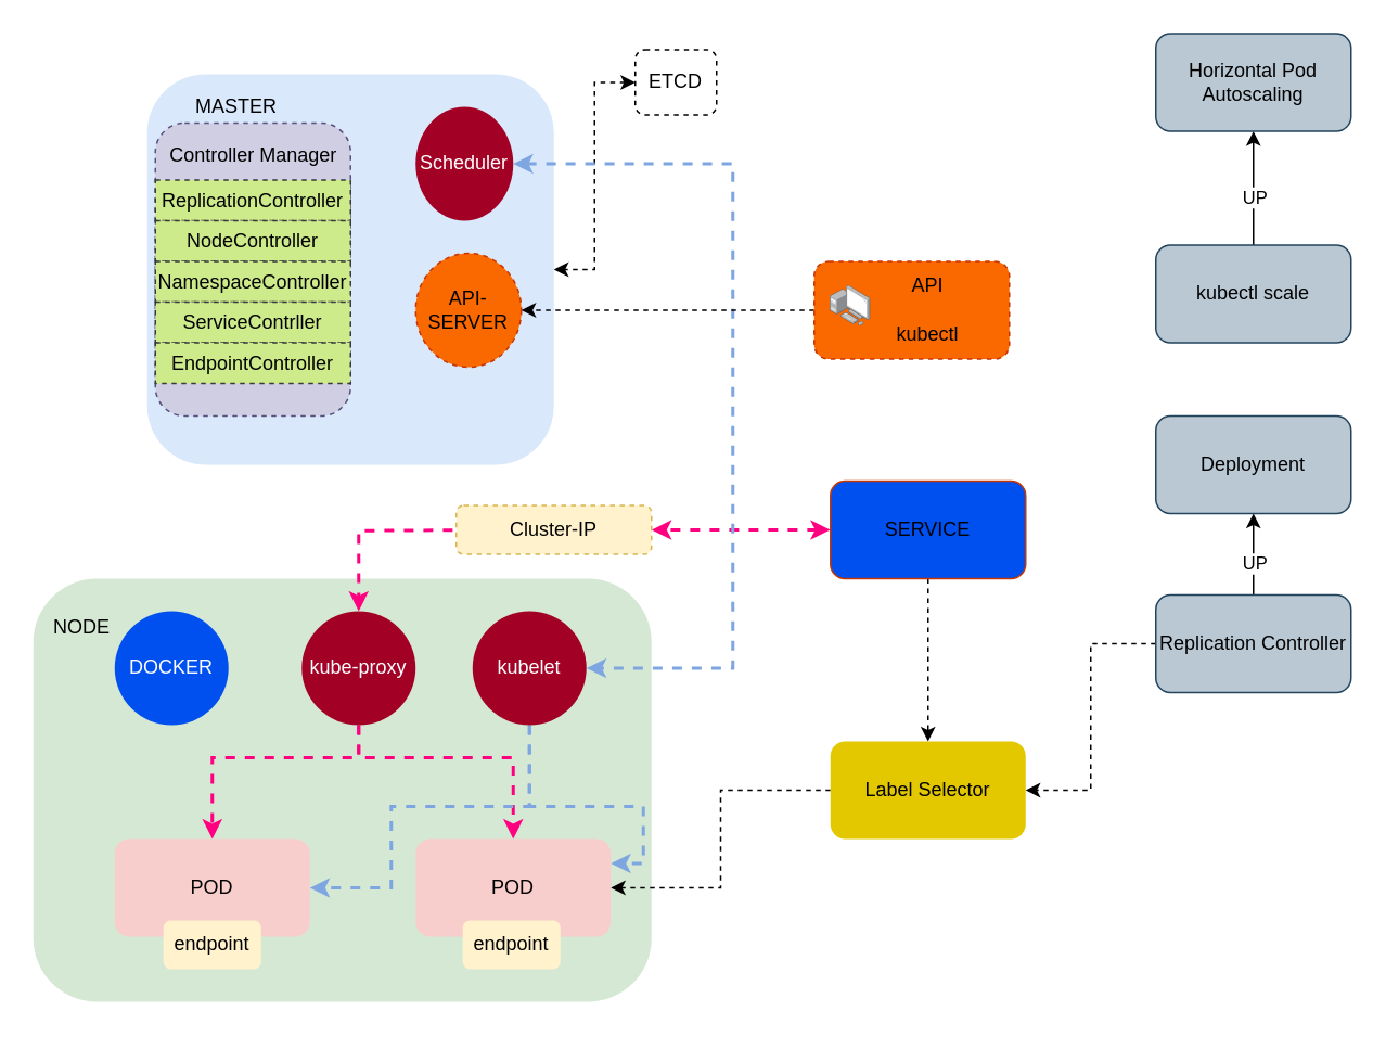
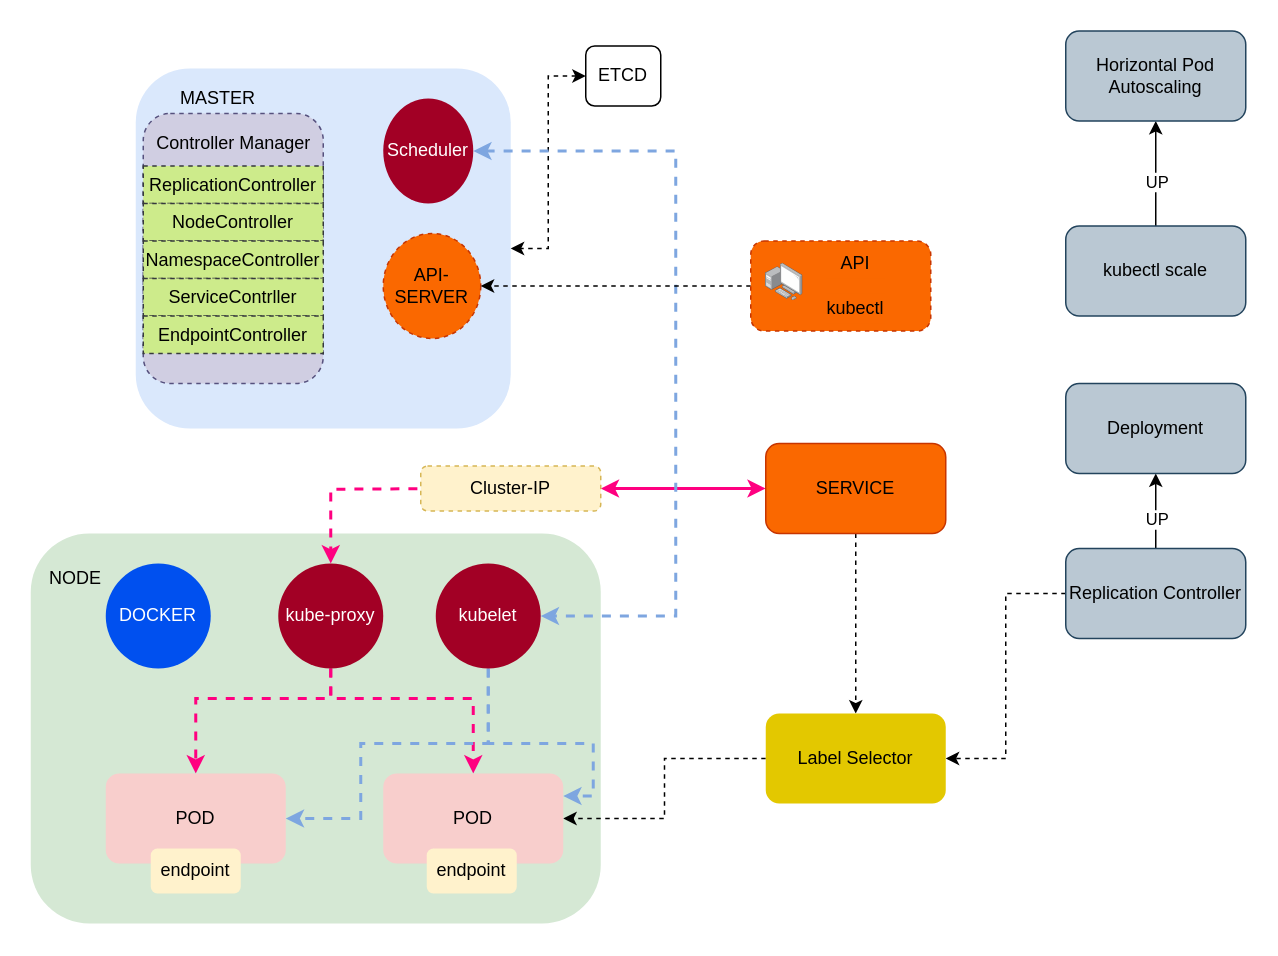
  <mxCell id="0" />
  <mxCell id="1" parent="0" />
  <mxCell id="2" value="" style="rounded=1;whiteSpace=wrap;html=1;fillColor=#dae8fc;strokeColor=none;" vertex="1" parent="1"><mxGeometry x="90" y="45" width="250" height="240" as="geometry" /></mxCell>
  <mxCell id="3" value="" style="rounded=1;whiteSpace=wrap;html=1;fillColor=#d5e8d4;strokeColor=none;" vertex="1" parent="1"><mxGeometry x="20" y="355" width="380" height="260" as="geometry" /></mxCell>
  <mxCell id="4" value="NODE" style="text;html=1;strokeColor=none;fillColor=none;align=center;verticalAlign=middle;whiteSpace=wrap;rounded=0;" vertex="1" parent="1"><mxGeometry x="30" y="375" width="40" height="20" as="geometry" /></mxCell>
  <mxCell id="5" value="MASTER" style="text;html=1;strokeColor=none;fillColor=none;align=center;verticalAlign=middle;whiteSpace=wrap;rounded=0;" vertex="1" parent="1"><mxGeometry x="110" y="55" width="70" height="20" as="geometry" /></mxCell>
  <mxCell id="6" style="edgeStyle=orthogonalEdgeStyle;rounded=0;orthogonalLoop=1;jettySize=auto;html=1;" edge="1" parent="1" source="9" target="10"><mxGeometry relative="1" as="geometry" /></mxCell>
  <mxCell id="7" value="UP" style="edgeLabel;html=1;align=center;verticalAlign=middle;resizable=0;points=[];" vertex="1" connectable="0" parent="6"><mxGeometry x="0.208" y="-2" relative="1" as="geometry"><mxPoint x="-2" y="10" as="offset" /></mxGeometry></mxCell>
  <mxCell id="8" style="edgeStyle=orthogonalEdgeStyle;rounded=0;orthogonalLoop=1;jettySize=auto;html=1;entryX=1;entryY=0.5;entryDx=0;entryDy=0;dashed=1;" edge="1" parent="1" source="9" target="19"><mxGeometry relative="1" as="geometry" /></mxCell>
  <mxCell id="9" value="Replication Controller" style="rounded=1;whiteSpace=wrap;html=1;fillColor=#bac8d3;strokeColor=#23445d;" vertex="1" parent="1"><mxGeometry x="710" y="365" width="120" height="60" as="geometry" /></mxCell>
  <mxCell id="10" value="Deployment" style="rounded=1;whiteSpace=wrap;html=1;fillColor=#bac8d3;strokeColor=#23445d;" vertex="1" parent="1"><mxGeometry x="710" y="255" width="120" height="60" as="geometry" /></mxCell>
  <mxCell id="11" style="edgeStyle=orthogonalEdgeStyle;rounded=0;orthogonalLoop=1;jettySize=auto;html=1;entryX=0.5;entryY=1;entryDx=0;entryDy=0;" edge="1" parent="1" source="13" target="14"><mxGeometry relative="1" as="geometry" /></mxCell>
  <mxCell id="12" value="UP" style="edgeLabel;html=1;align=center;verticalAlign=middle;resizable=0;points=[];" vertex="1" connectable="0" parent="11"><mxGeometry x="0.343" y="1" relative="1" as="geometry"><mxPoint x="1" y="17" as="offset" /></mxGeometry></mxCell>
  <mxCell id="13" value="kubectl scale" style="rounded=1;whiteSpace=wrap;html=1;fillColor=#bac8d3;strokeColor=#23445d;" vertex="1" parent="1"><mxGeometry x="710" y="150" width="120" height="60" as="geometry" /></mxCell>
  <mxCell id="14" value="Horizontal Pod Autoscaling" style="rounded=1;whiteSpace=wrap;html=1;fillColor=#bac8d3;strokeColor=#23445d;" vertex="1" parent="1"><mxGeometry x="710" y="20" width="120" height="60" as="geometry" /></mxCell>
  <mxCell id="15" style="edgeStyle=orthogonalEdgeStyle;rounded=0;orthogonalLoop=1;jettySize=auto;html=1;entryX=0.5;entryY=0;entryDx=0;entryDy=0;dashed=1;" edge="1" parent="1" source="17" target="19"><mxGeometry relative="1" as="geometry" /></mxCell>
- <mxCell id="16" style="edgeStyle=orthogonalEdgeStyle;rounded=0;orthogonalLoop=1;jettySize=auto;html=1;entryX=1;entryY=0.5;entryDx=0;entryDy=0;dashed=1;startArrow=classic;startFill=1;strokeColor=#FF0080;strokeWidth=2;" edge="1" parent="1" source="17" target="44"><mxGeometry relative="1" as="geometry" /></mxCell>
- <mxCell id="17" value="SERVICE" style="rounded=1;whiteSpace=wrap;html=1;fillColor=#0050ef;strokeColor=#C73500;fontColor=#000000;" vertex="1" parent="1"><mxGeometry x="510" y="295" width="120" height="60" as="geometry" /></mxCell>
+ <mxCell id="16" style="edgeStyle=orthogonalEdgeStyle;rounded=0;orthogonalLoop=1;jettySize=auto;html=1;entryX=1;entryY=0.5;entryDx=0;entryDy=0;dashed=0;startArrow=classic;startFill=1;strokeColor=#FF0080;strokeWidth=2;" edge="1" parent="1" source="17" target="44"><mxGeometry relative="1" as="geometry" /></mxCell>
+ <mxCell id="17" value="SERVICE" style="rounded=1;whiteSpace=wrap;html=1;fillColor=#fa6800;strokeColor=#C73500;fontColor=#000000;" vertex="1" parent="1"><mxGeometry x="510" y="295" width="120" height="60" as="geometry" /></mxCell>
  <mxCell id="18" style="edgeStyle=orthogonalEdgeStyle;rounded=0;orthogonalLoop=1;jettySize=auto;html=1;entryX=1;entryY=0.5;entryDx=0;entryDy=0;dashed=1;startArrow=none;startFill=0;endArrow=classic;endFill=1;" edge="1" parent="1" source="19" target="28"><mxGeometry relative="1" as="geometry" /></mxCell>
- <mxCell id="19" value="Label Selector" style="rounded=1;whiteSpace=wrap;html=1;fillColor=#e3c800;fontColor=#000000;strokeColor=none;" vertex="1" parent="1"><mxGeometry x="510" y="455" width="120" height="60" as="geometry" /></mxCell>
+ <mxCell id="19" value="Label Selector" style="rounded=1;whiteSpace=wrap;html=1;fillColor=#e3c800;fontColor=#000000;strokeColor=none;" vertex="1" parent="1"><mxGeometry x="510" y="475" width="120" height="60" as="geometry" /></mxCell>
  <mxCell id="20" style="edgeStyle=orthogonalEdgeStyle;rounded=0;orthogonalLoop=1;jettySize=auto;html=1;dashed=1;startArrow=none;startFill=0;endArrow=classic;endFill=1;strokeColor=#FF0080;strokeWidth=2;" edge="1" parent="1" source="22" target="28"><mxGeometry relative="1" as="geometry"><Array as="points"><mxPoint x="220" y="465" /><mxPoint x="315" y="465" /></Array></mxGeometry></mxCell>
  <mxCell id="21" style="edgeStyle=orthogonalEdgeStyle;rounded=0;orthogonalLoop=1;jettySize=auto;html=1;entryX=0.5;entryY=0;entryDx=0;entryDy=0;dashed=1;startArrow=none;startFill=0;endArrow=classic;endFill=1;strokeColor=#FF0080;strokeWidth=2;" edge="1" parent="1" source="22" target="27"><mxGeometry relative="1" as="geometry"><Array as="points"><mxPoint x="220" y="465" /><mxPoint x="130" y="465" /></Array></mxGeometry></mxCell>
  <mxCell id="22" value="kube-proxy" style="ellipse;whiteSpace=wrap;html=1;rounded=0;fillColor=#a20025;fontColor=#ffffff;strokeColor=none;" vertex="1" parent="1"><mxGeometry x="185" y="375" width="70" height="70" as="geometry" /></mxCell>
  <mxCell id="23" style="edgeStyle=orthogonalEdgeStyle;rounded=0;orthogonalLoop=1;jettySize=auto;html=1;entryX=1;entryY=0.25;entryDx=0;entryDy=0;dashed=1;startArrow=none;startFill=0;endArrow=classic;endFill=1;strokeColor=#7EA6E0;strokeWidth=2;" edge="1" parent="1" source="25" target="28"><mxGeometry relative="1" as="geometry"><Array as="points"><mxPoint x="325" y="495" /><mxPoint x="395" y="495" /><mxPoint x="395" y="530" /></Array></mxGeometry></mxCell>
  <mxCell id="24" style="edgeStyle=orthogonalEdgeStyle;rounded=0;orthogonalLoop=1;jettySize=auto;html=1;entryX=1;entryY=0.5;entryDx=0;entryDy=0;dashed=1;startArrow=none;startFill=0;endArrow=classic;endFill=1;strokeColor=#7EA6E0;strokeWidth=2;exitX=0.5;exitY=1;exitDx=0;exitDy=0;" edge="1" parent="1" source="25" target="27"><mxGeometry relative="1" as="geometry"><Array as="points"><mxPoint x="325" y="495" /><mxPoint x="240" y="495" /><mxPoint x="240" y="545" /></Array></mxGeometry></mxCell>
  <mxCell id="25" value="&lt;span&gt;kubelet&lt;/span&gt;" style="ellipse;whiteSpace=wrap;html=1;rounded=0;fillColor=#a20025;fontColor=#ffffff;strokeColor=none;" vertex="1" parent="1"><mxGeometry x="290" y="375" width="70" height="70" as="geometry" /></mxCell>
  <mxCell id="26" value="DOCKER" style="ellipse;whiteSpace=wrap;html=1;rounded=0;fillColor=#0050ef;fontColor=#ffffff;strokeColor=none;" vertex="1" parent="1"><mxGeometry x="70" y="375" width="70" height="70" as="geometry" /></mxCell>
  <mxCell id="27" value="POD" style="rounded=1;whiteSpace=wrap;html=1;fillColor=#f8cecc;strokeColor=none;" vertex="1" parent="1"><mxGeometry x="70" y="515" width="120" height="60" as="geometry" /></mxCell>
  <mxCell id="28" value="POD" style="rounded=1;whiteSpace=wrap;html=1;fillColor=#f8cecc;strokeColor=none;" vertex="1" parent="1"><mxGeometry x="255" y="515" width="120" height="60" as="geometry" /></mxCell>
  <mxCell id="29" value="endpoint" style="rounded=1;whiteSpace=wrap;html=1;dashed=1;fillColor=#fff2cc;strokeColor=none;" vertex="1" parent="1"><mxGeometry x="100" y="565" width="60" height="30" as="geometry" /></mxCell>
  <mxCell id="30" value="&lt;span&gt;endpoint&lt;/span&gt;" style="rounded=1;whiteSpace=wrap;html=1;dashed=1;fillColor=#fff2cc;strokeColor=none;" vertex="1" parent="1"><mxGeometry x="284" y="565" width="60" height="30" as="geometry" /></mxCell>
  <mxCell id="31" style="edgeStyle=orthogonalEdgeStyle;rounded=0;orthogonalLoop=1;jettySize=auto;html=1;entryX=1;entryY=0.5;entryDx=0;entryDy=0;dashed=1;startArrow=classic;startFill=1;" edge="1" parent="1" source="32" target="2"><mxGeometry relative="1" as="geometry" /></mxCell>
- <mxCell id="32" value="ETCD" style="rounded=1;whiteSpace=wrap;html=1;dashed=1;" vertex="1" parent="1"><mxGeometry x="390" y="30" width="50" height="40" as="geometry" /></mxCell>
+ <mxCell id="32" value="ETCD" style="rounded=1;whiteSpace=wrap;html=1;dashed=0;" vertex="1" parent="1"><mxGeometry x="390" y="30" width="50" height="40" as="geometry" /></mxCell>
  <mxCell id="33" value="" style="rounded=1;whiteSpace=wrap;html=1;dashed=1;fillColor=#d0cee2;strokeColor=#56517e;" vertex="1" parent="1"><mxGeometry x="95" y="75" width="120" height="180" as="geometry" /></mxCell>
  <mxCell id="34" value="Controller Manager" style="text;html=1;strokeColor=none;fillColor=none;align=center;verticalAlign=middle;whiteSpace=wrap;rounded=0;dashed=1;" vertex="1" parent="1"><mxGeometry x="102.5" y="85" width="105" height="20" as="geometry" /></mxCell>
  <mxCell id="35" value="ReplicationController" style="rounded=0;whiteSpace=wrap;html=1;dashed=1;fillColor=#cdeb8b;strokeColor=#36393d;" vertex="1" parent="1"><mxGeometry x="95" y="110" width="120" height="25" as="geometry" /></mxCell>
  <mxCell id="36" value="NodeController" style="rounded=0;whiteSpace=wrap;html=1;dashed=1;fillColor=#cdeb8b;strokeColor=#36393d;" vertex="1" parent="1"><mxGeometry x="95" y="135" width="120" height="25" as="geometry" /></mxCell>
  <mxCell id="37" value="NamespaceController" style="rounded=0;whiteSpace=wrap;html=1;dashed=1;fillColor=#cdeb8b;strokeColor=#36393d;" vertex="1" parent="1"><mxGeometry x="95" y="160" width="120" height="25" as="geometry" /></mxCell>
  <mxCell id="38" value="ServiceContrller" style="rounded=0;whiteSpace=wrap;html=1;dashed=1;fillColor=#cdeb8b;strokeColor=#36393d;" vertex="1" parent="1"><mxGeometry x="95" y="185" width="120" height="25" as="geometry" /></mxCell>
  <mxCell id="39" value="EndpointController" style="rounded=0;whiteSpace=wrap;html=1;dashed=1;fillColor=#cdeb8b;strokeColor=#36393d;" vertex="1" parent="1"><mxGeometry x="95" y="210" width="120" height="25" as="geometry" /></mxCell>
  <mxCell id="40" style="edgeStyle=orthogonalEdgeStyle;rounded=0;orthogonalLoop=1;jettySize=auto;html=1;dashed=1;startArrow=classic;startFill=1;entryX=1;entryY=0.5;entryDx=0;entryDy=0;strokeColor=#7EA6E0;strokeWidth=2;" edge="1" parent="1" source="41" target="25"><mxGeometry relative="1" as="geometry"><mxPoint x="500" y="425" as="targetPoint" /><Array as="points"><mxPoint x="450" y="100" /><mxPoint x="450" y="410" /></Array></mxGeometry></mxCell>
  <mxCell id="41" value="Scheduler" style="ellipse;whiteSpace=wrap;html=1;rounded=0;dashed=1;fillColor=#a20025;fontColor=#ffffff;strokeColor=none;" vertex="1" parent="1"><mxGeometry x="255" y="65" width="60" height="70" as="geometry" /></mxCell>
  <mxCell id="42" value="&lt;span&gt;API-SERVER&lt;/span&gt;" style="ellipse;whiteSpace=wrap;html=1;rounded=0;dashed=1;fillColor=#fa6800;strokeColor=#C73500;fontColor=#000000;" vertex="1" parent="1"><mxGeometry x="255" y="155" width="65" height="70" as="geometry" /></mxCell>
  <mxCell id="43" style="edgeStyle=orthogonalEdgeStyle;rounded=0;orthogonalLoop=1;jettySize=auto;html=1;entryX=0.5;entryY=0;entryDx=0;entryDy=0;dashed=1;startArrow=classic;startFill=1;strokeColor=#FF0080;strokeWidth=2;" edge="1" parent="1" target="22"><mxGeometry relative="1" as="geometry"><mxPoint x="310" y="325" as="sourcePoint" /></mxGeometry></mxCell>
  <mxCell id="44" value="Cluster-IP" style="rounded=1;whiteSpace=wrap;html=1;dashed=1;fillColor=#fff2cc;strokeColor=#d6b656;" vertex="1" parent="1"><mxGeometry x="280" y="310" width="120" height="30" as="geometry" /></mxCell>
  <mxCell id="45" style="edgeStyle=orthogonalEdgeStyle;rounded=0;orthogonalLoop=1;jettySize=auto;html=1;entryX=1;entryY=0.5;entryDx=0;entryDy=0;dashed=1;startArrow=none;startFill=0;endArrow=classic;endFill=1;" edge="1" parent="1" source="46" target="42"><mxGeometry relative="1" as="geometry" /></mxCell>
  <mxCell id="46" value="" style="rounded=1;whiteSpace=wrap;html=1;dashed=1;fillColor=#fa6800;strokeColor=#C73500;fontColor=#000000;" vertex="1" parent="1"><mxGeometry x="500" y="160" width="120" height="60" as="geometry" /></mxCell>
  <mxCell id="47" value="" style="points=[];aspect=fixed;html=1;align=center;shadow=0;dashed=0;image;image=img/lib/allied_telesis/computer_and_terminals/Personal_Computer_with_Server.svg;rounded=0;fillColor=#fa6800;strokeColor=#C73500;fontColor=#000000;" vertex="1" parent="1"><mxGeometry x="510" y="175" width="25" height="25" as="geometry" /></mxCell>
  <mxCell id="48" value="API" style="text;html=1;fillColor=#fa6800;align=center;verticalAlign=middle;whiteSpace=wrap;rounded=0;dashed=1;fontColor=#000000;" vertex="1" parent="1"><mxGeometry x="550" y="165" width="40" height="20" as="geometry" /></mxCell>
  <mxCell id="49" value="kubectl" style="text;html=1;fillColor=#fa6800;align=center;verticalAlign=middle;whiteSpace=wrap;rounded=0;dashed=1;fontColor=#000000;" vertex="1" parent="1"><mxGeometry x="550" y="195" width="40" height="20" as="geometry" /></mxCell>
